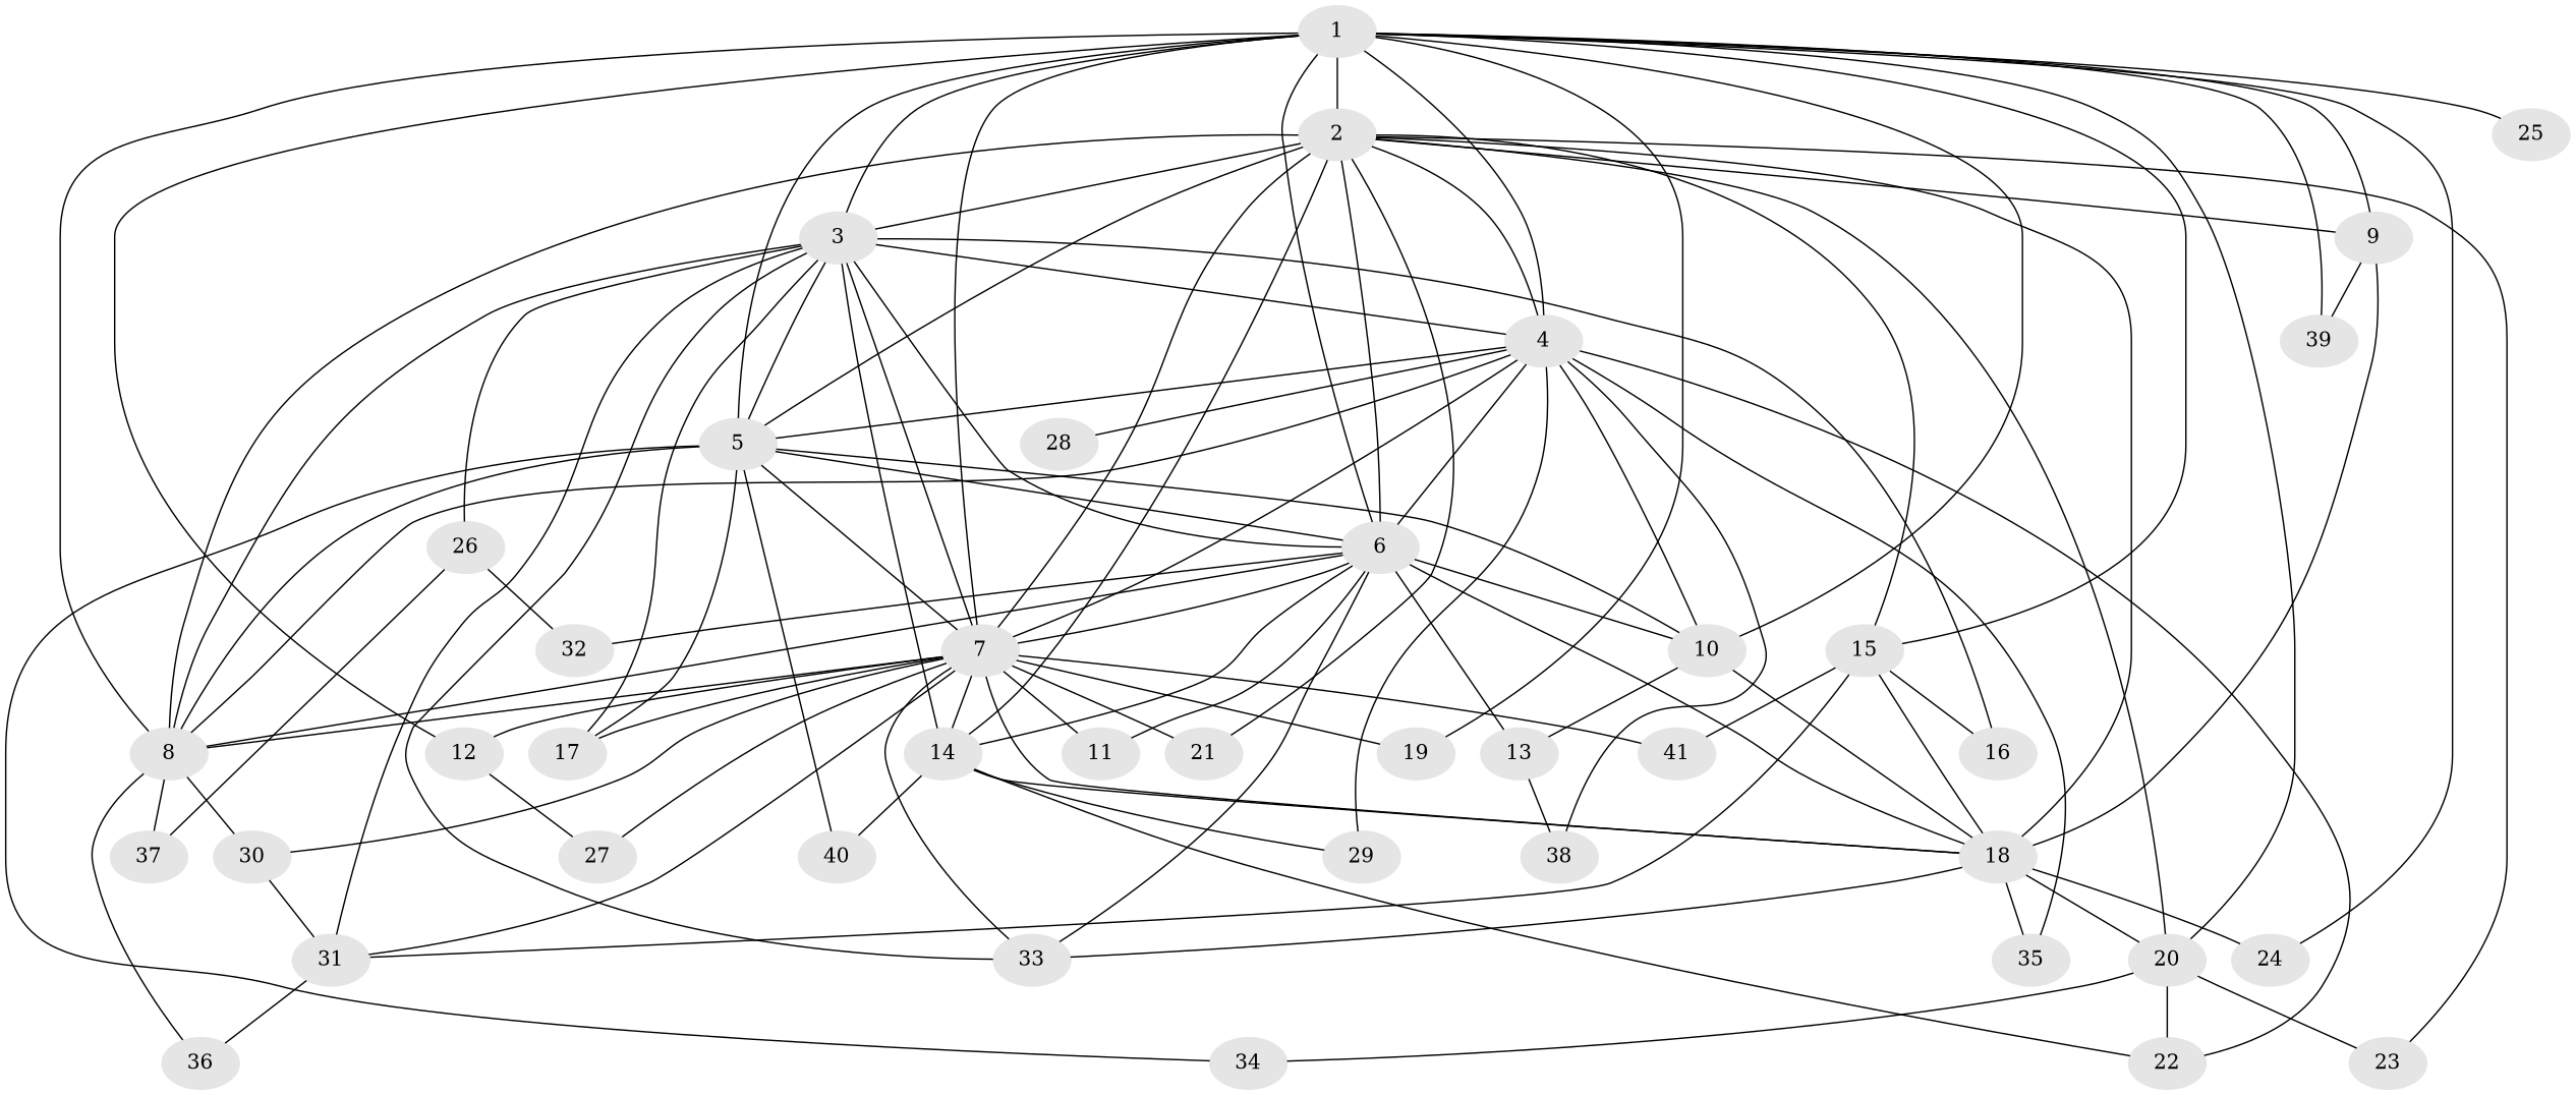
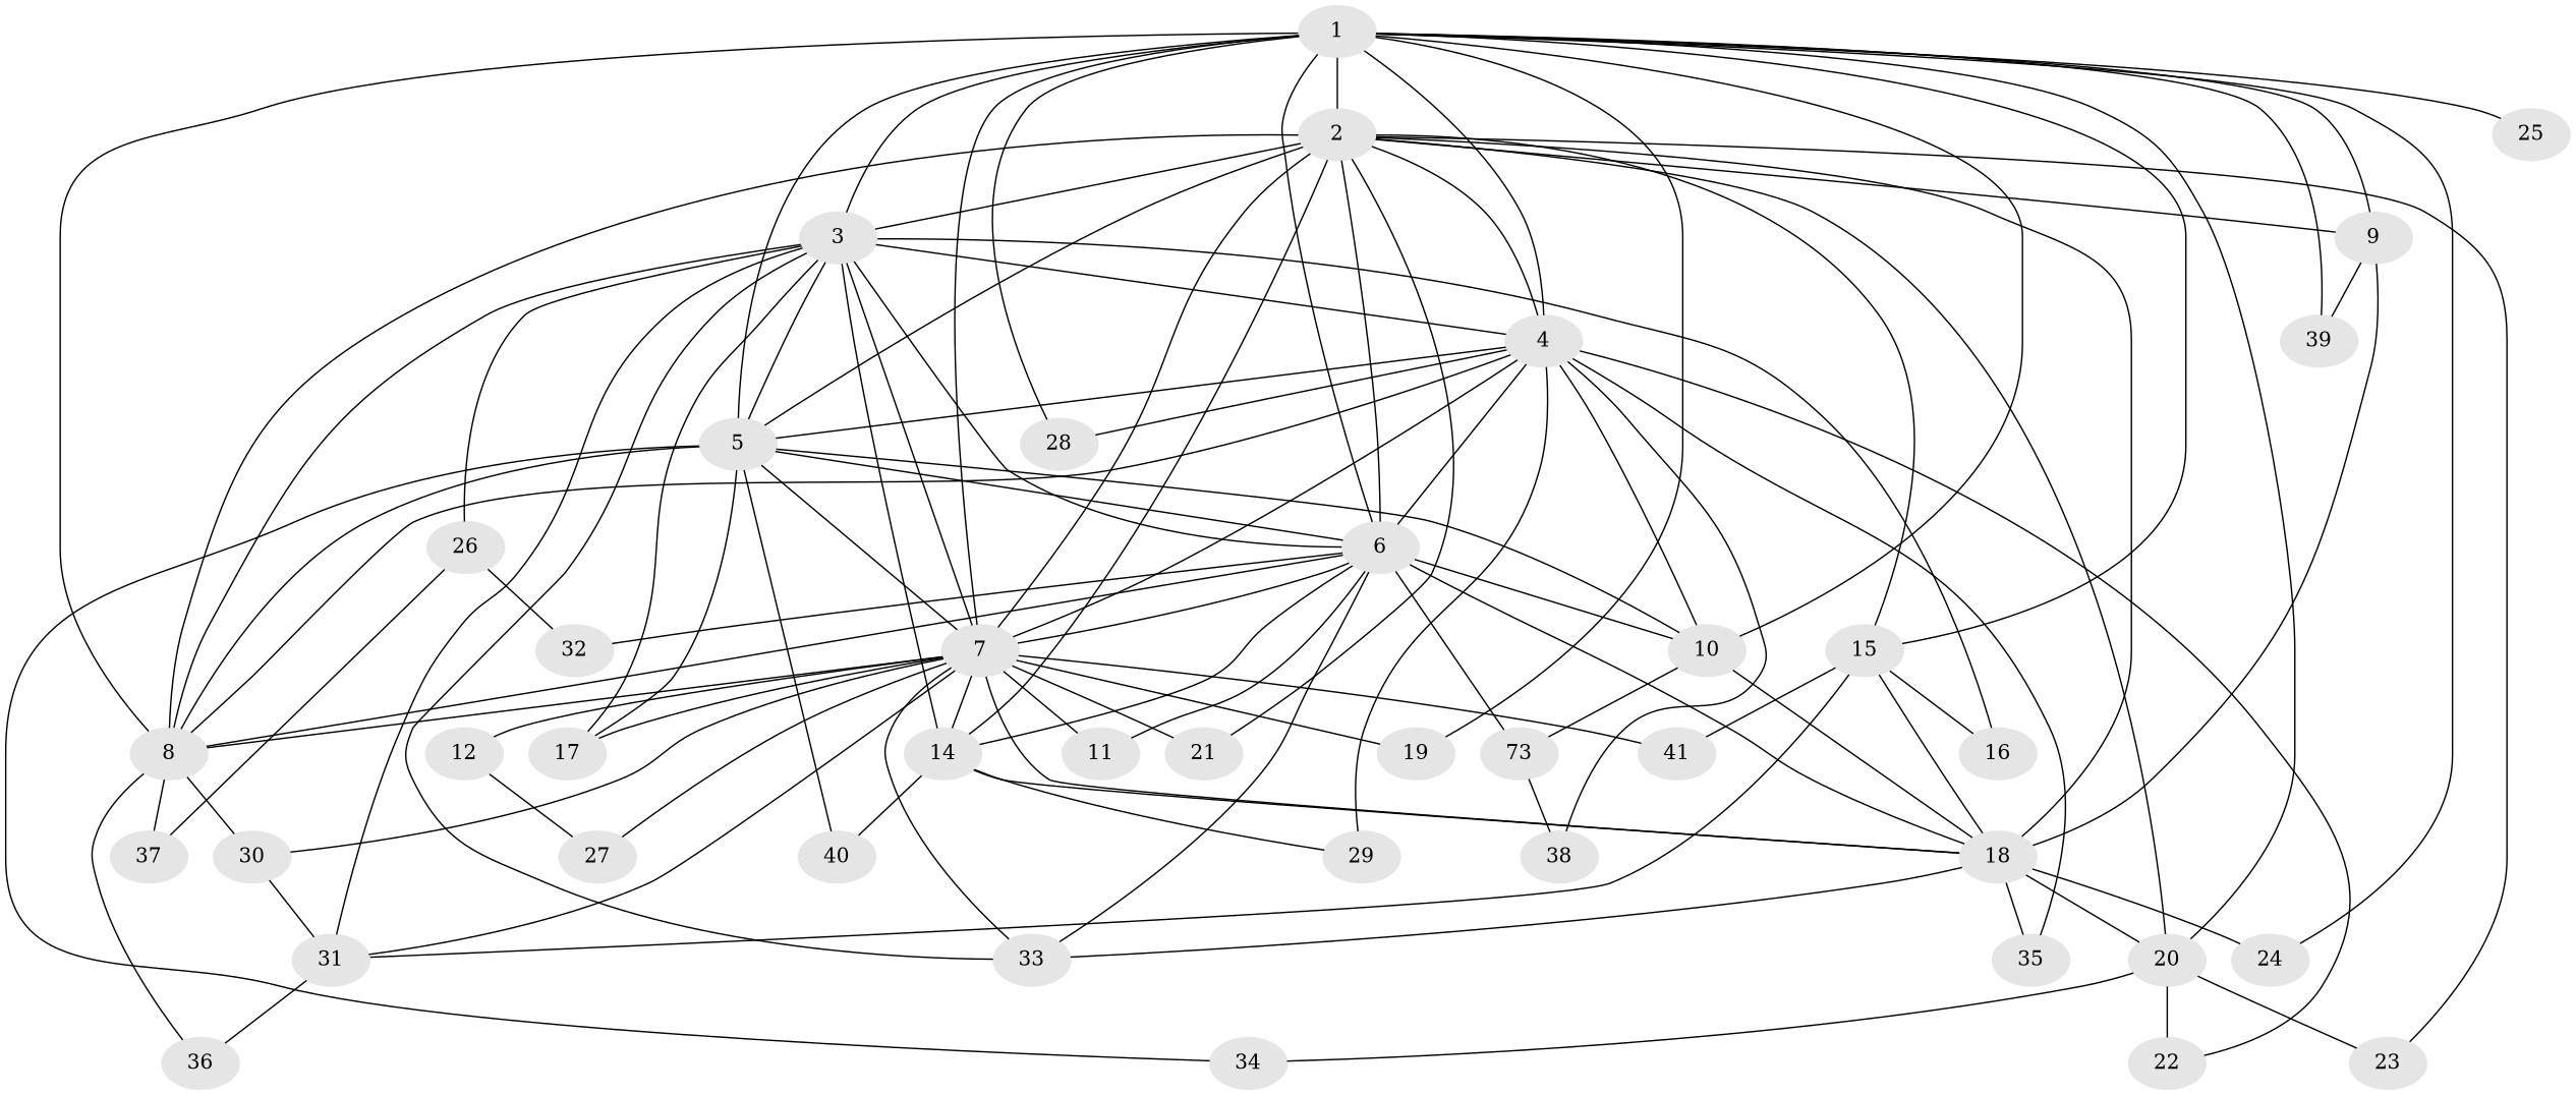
  graph {
    node [color=gray90 style=filled]
    edge [weight=1.0]
    1
    2
    3
    4
    5
    6
    7
    8
    9
    10
    15
    19
    20
    24
    25
    28
    39
    14
    18
    21
    23
    16
    17
    26
    31
    33
    22
    29
    35
    38
    34
    40
    11
-   13
+   13 [label=73]
    32
    12
    27
    30
    41
    36
    37
    1 -- 2 [weight=5.0]
    1 -- 3
    1 -- 4 [weight=2.0]
    1 -- 5 [weight=9.0]
    1 -- 6
    1 -- 7 [weight=2.0]
    1 -- 8
    1 -- 9 [weight=2.0]
    1 -- 10 [weight=2.0]
    1 -- 15
    1 -- 19
    1 -- 20
    1 -- 24
    1 -- 25
-   1 -- 12
+   1 -- 28
    1 -- 39
    2 -- 3 [weight=2.0]
    2 -- 4 [weight=2.0]
    2 -- 5 [weight=4.0]
    2 -- 6 [weight=3.0]
    2 -- 7 [weight=3.0]
    2 -- 8 [weight=3.0]
    2 -- 9
    2 -- 15
    2 -- 20
    2 -- 14 [weight=2.0]
    2 -- 18 [weight=8.0]
    2 -- 21
    2 -- 23
    3 -- 4
    3 -- 5 [weight=2.0]
    3 -- 6
    3 -- 7 [weight=3.0]
    3 -- 8 [weight=2.0]
    3 -- 14
    3 -- 16
    3 -- 17
    3 -- 26
    3 -- 31
    3 -- 33
    4 -- 5 [weight=3.0]
    4 -- 6
    4 -- 7
    4 -- 8
    4 -- 10
    4 -- 28
    4 -- 22
    4 -- 29
    4 -- 35
    4 -- 38
    5 -- 6 [weight=2.0]
    5 -- 7 [weight=2.0]
    5 -- 8 [weight=2.0]
    5 -- 10
    5 -- 17
    5 -- 34
    5 -- 40
    6 -- 7
    6 -- 8
    6 -- 10
    6 -- 14
    6 -- 18 [weight=2.0]
    6 -- 33
    6 -- 11
    6 -- 13
    6 -- 32
    7 -- 8
    7 -- 19
    7 -- 14
    7 -- 18 [weight=3.0]
    7 -- 21
    7 -- 17
    7 -- 31
    7 -- 33
    7 -- 11
    7 -- 12
    7 -- 27
    7 -- 30
    7 -- 41
    8 -- 30
    8 -- 36
    8 -- 37
    9 -- 39
    9 -- 18
    10 -- 18
    10 -- 13
    15 -- 18 [weight=2.0]
    15 -- 16
    15 -- 31
    15 -- 41
    20 -- 23
    20 -- 22
    20 -- 34
    14 -- 18
-   14 -- 22
    14 -- 29
    14 -- 40
    18 -- 20
    18 -- 24
    18 -- 33
    18 -- 35
    26 -- 32
    26 -- 37
    31 -- 36
    13 -- 38
    12 -- 27
    30 -- 31
  }
